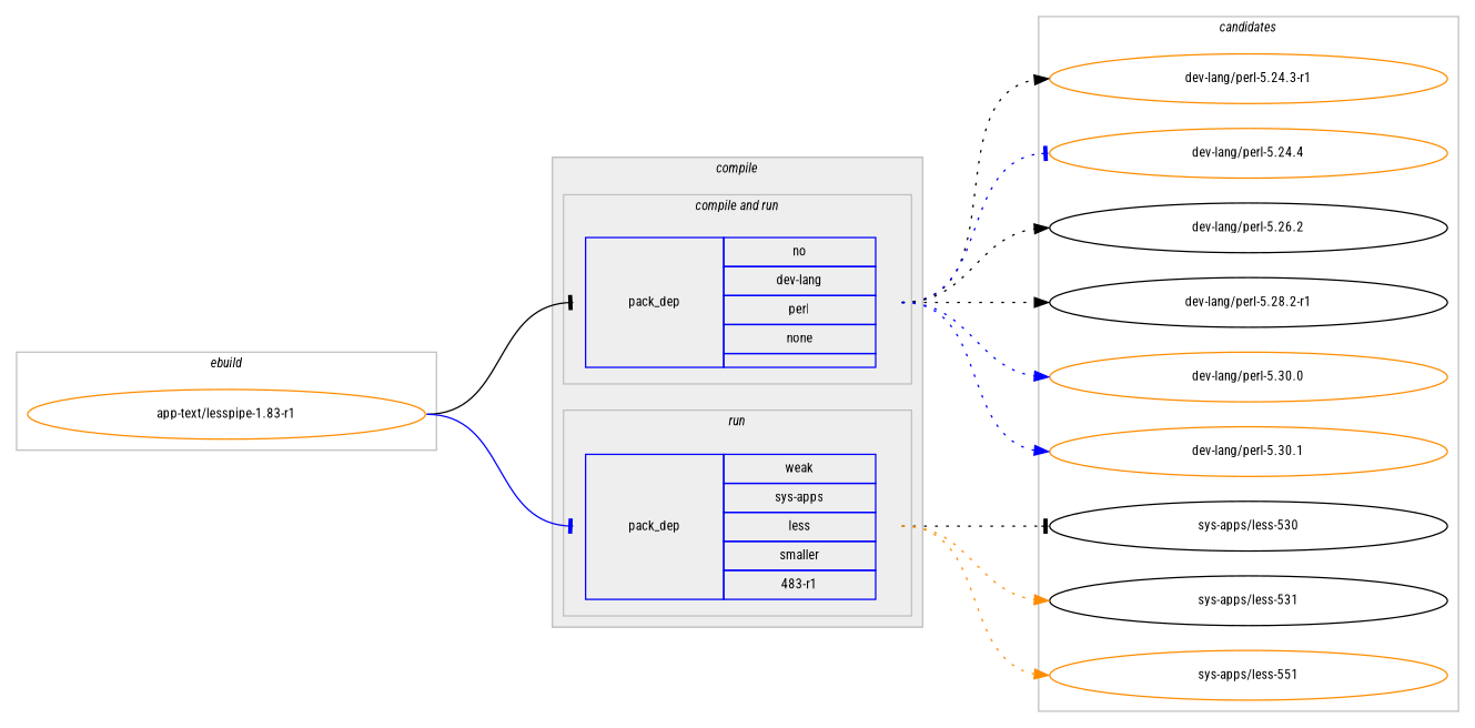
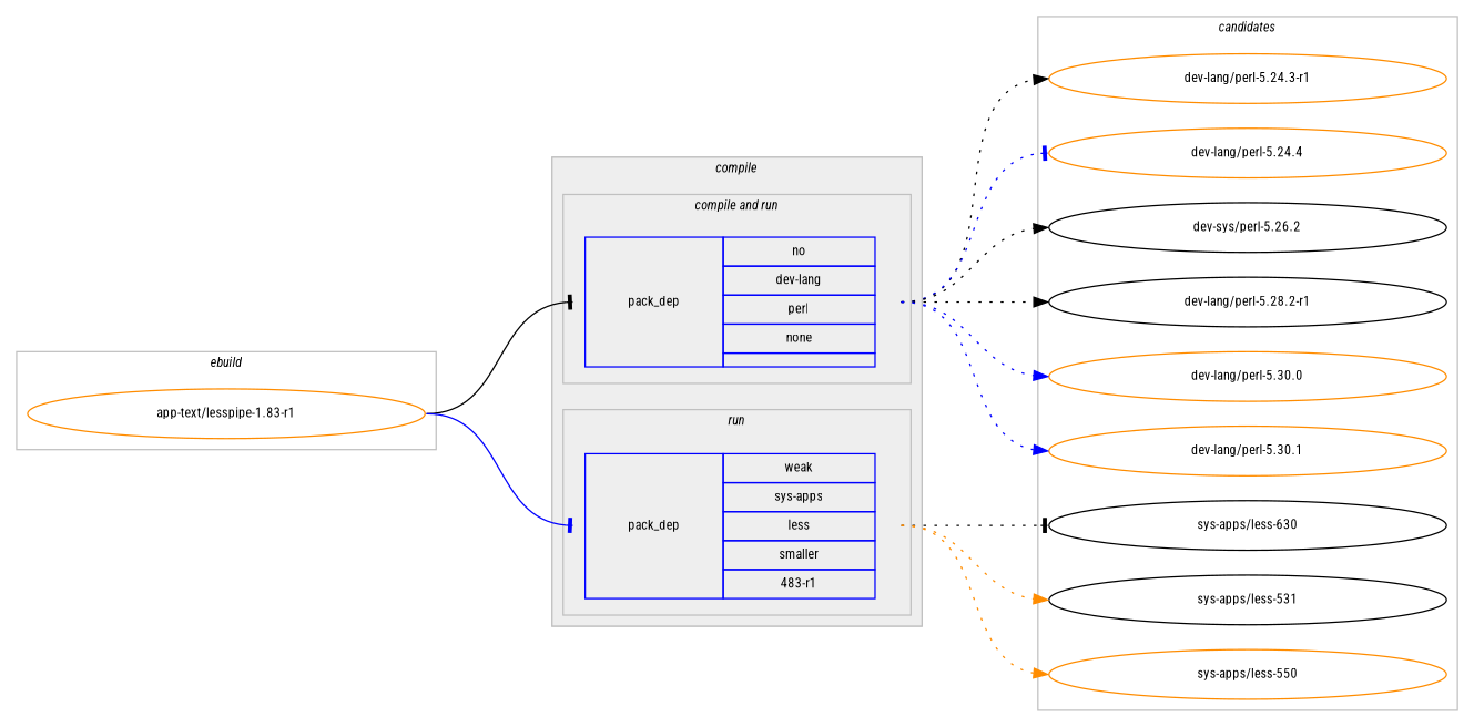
  digraph {
    compound=true
    concentrate=true
    fontname="Roboto Condensed"
    fontsize=10
    newrank=true
    rankdir=LR
    ranksep=1.5
    node [color=darkorange fontname="Roboto Condensed" fontsize=10]
    edge [arrowhead=normal color=black fontname="Roboto Condensed" headport=w style=dotted tailport=e weight=100]
    n1 [label="app-text/lesspipe-1.83-r1" width=4]
    n2 [color=blue label=<<TABLE BORDER="0" CELLBORDER="1" CELLSPACING="0" CELLPADDING="4" WIDTH="220"><TR><TD ROWSPAN="6" CELLPADDING="30">pack_dep</TD></TR><TR><TD WIDTH="110">no</TD></TR><TR><TD>dev-lang</TD></TR><TR><TD>perl</TD></TR><TR><TD>none</TD></TR><TR><TD></TD></TR></TABLE>> shape=none]
    n3 [color=blue label=<<TABLE BORDER="0" CELLBORDER="1" CELLSPACING="0" CELLPADDING="4" WIDTH="220"><TR><TD ROWSPAN="6" CELLPADDING="30">pack_dep</TD></TR><TR><TD WIDTH="110">weak</TD></TR><TR><TD>sys-apps</TD></TR><TR><TD>less</TD></TR><TR><TD>smaller</TD></TR><TR><TD>483-r1</TD></TR></TABLE>> shape=none]
    n4 [label="dev-lang/perl-5.24.3-r1" width=4]
    n5 [label="dev-lang/perl-5.24.4" width=4]
-   n6 [color=black label="dev-lang/perl-5.26.2" width=4]
+   n6 [color=black label="dev-sys/perl-5.26.2" width=4]
    n7 [color=black label="dev-lang/perl-5.28.2-r1" width=4]
    n8 [label="dev-lang/perl-5.30.0" width=4]
    n9 [label="dev-lang/perl-5.30.1" width=4]
-   n10 [color=black label="sys-apps/less-530" width=4]
+   n10 [color=black label="sys-apps/less-630" width=4]
    n11 [color=black label="sys-apps/less-531" width=4]
-   n12 [label="sys-apps/less-551" width=4]
+   n12 [label="sys-apps/less-550" width=4]
    subgraph cluster_1 {
      color=gray
      label=<<i>ebuild</i>>
      rank=same
      n1
    }
    subgraph cluster_2 {
      color=gray
      label=<<i>dependencies</i>>
      subgraph cluster_3 {
        color=gray
        fillcolor="#eeeeee"
        label=<<i>compile</i>>
        style=filled
      }
      subgraph cluster_4 {
        color=gray
        fillcolor="#eeeeee"
        label=<<i>compile and run</i>>
        style=filled
        subgraph sub_5 {
          color=gray
          fillcolor="#eeeeee"
          label=<<i>compile and run</i>>
          style=filled
          n2
        }
      }
      subgraph cluster_6 {
        color=gray
        fillcolor="#eeeeee"
        label=<<i>run</i>>
        style=filled
        subgraph sub_7 {
          color=gray
          fillcolor="#eeeeee"
          label=<<i>run</i>>
          style=filled
          n3
        }
      }
    }
    subgraph cluster_8 {
      color=gray
      label=<<i>candidates</i>>
      rank=same
      subgraph sub_9 {
        color=black
        label=<<i>candidates</i>>
        nodesep=1
        rank=same
        n4
        n5
        n6
        n7
        n8
        n9
      }
      subgraph sub_10 {
        color=black
        label=<<i>candidates</i>>
        nodesep=1
        rank=same
        n10
        n11
        n12
      }
    }
    n1 -> n2 [arrowhead=tee style=solid weight=20]
    n1 -> n3 [arrowhead=tee color=blue style=solid weight=20]
    n2 -> n4
    n2 -> n5 [arrowhead=tee color=blue]
    n2 -> n6
    n2 -> n7
    n2 -> n8 [color=blue]
    n2 -> n9 [color=blue]
    n3 -> n10 [arrowhead=tee]
    n3 -> n11 [color=darkorange]
    n3 -> n12 [color=darkorange]
  }
